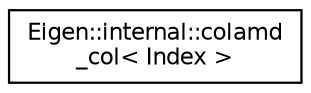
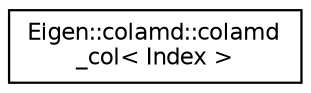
  digraph {
    rankdir=TB
-   n1 [color=black fillcolor=white fontname=Helvetica fontsize=10 height=0.2 label="Eigen::internal::colamd\l_col\< Index \>" shape=record style=filled width=0.4]
+   n1 [color=black fillcolor=white fontname=Helvetica fontsize=10 height=0.2 label="Eigen::colamd::colamd\l_col\< Index \>" shape=record style=filled width=0.4]
  }
